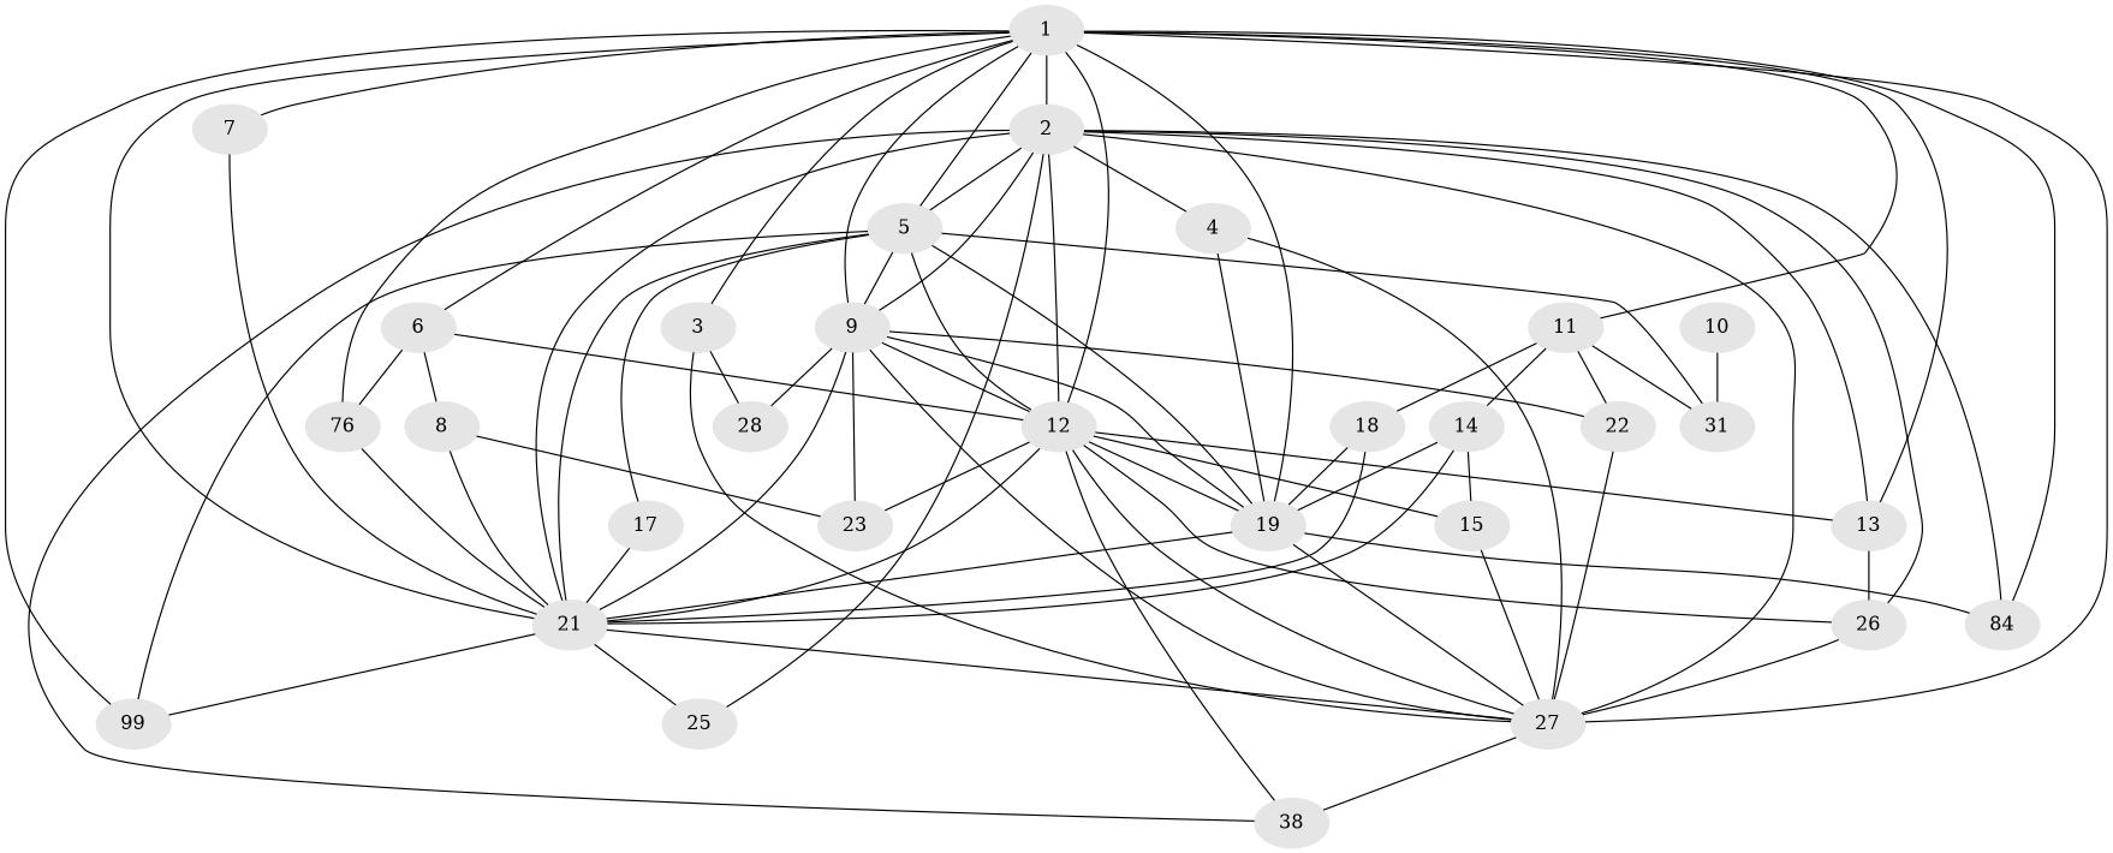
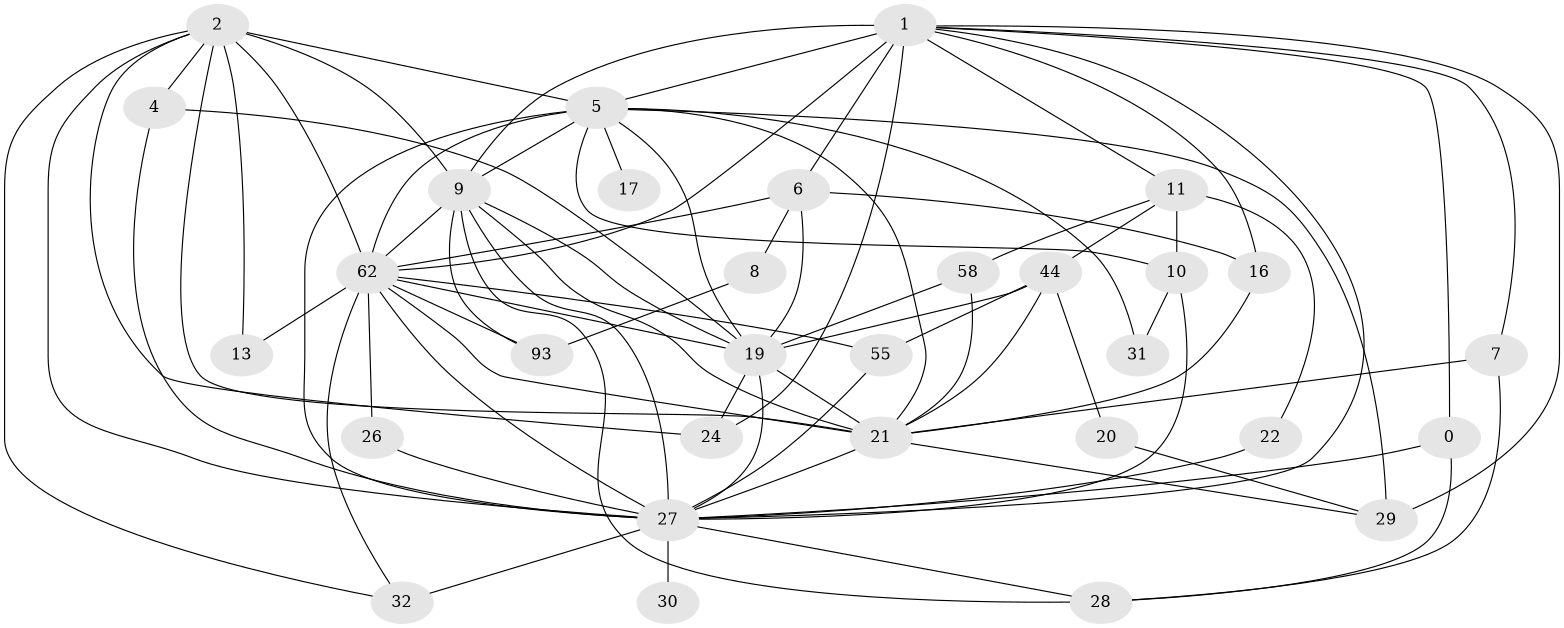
  graph {
    fontname="DejaVu Serif"
    node [color=gray90 fontname="DejaVu Serif" style=filled]
    edge [fontname="DejaVu Serif" weight=1.0]
    1
    2
-   3
+   3 [label=0]
    5
    6
    7
    9
    11
-   12
+   12 [label=62]
    13
-   16 [label=76]
+   16
    19
    21
-   24 [label=84]
+   24
    27
-   29 [label=99]
-   25
+   29
    26
-   32 [label=38]
+   32
    4
    28
    10
    17
    31
    8
-   23
+   23 [label=93]
    22
-   14
-   18
-   15
-   1 -- 2 [weight=4.0]
+   14 [label=44]
+   18 [label=58]
+   15 [label=55]
+   30
+   20
    1 -- 3
    1 -- 5 [weight=2.0]
    1 -- 6
    1 -- 7
    1 -- 9 [weight=2.0]
    1 -- 11
    1 -- 12 [weight=3.0]
-   1 -- 13
    1 -- 16
-   1 -- 19 [weight=3.0]
-   1 -- 21 [weight=4.0]
+   6 -- 19 [weight=3.0]
    1 -- 24
    1 -- 27 [weight=2.0]
    1 -- 29 [weight=2.0]
    2 -- 5 [weight=3.0]
    2 -- 9 [weight=2.0]
    2 -- 12 [weight=2.0]
    2 -- 13
    2 -- 21 [weight=2.0]
    2 -- 24
    2 -- 27 [weight=4.0]
-   2 -- 25
-   2 -- 26
    2 -- 32
    2 -- 4 [weight=3.0]
    3 -- 27
    3 -- 28
    5 -- 9
    5 -- 12
    5 -- 19
    5 -- 21
+   5 -- 27
    5 -- 29
+   5 -- 10
    5 -- 17
    5 -- 31
    6 -- 12
    6 -- 16
    6 -- 8
    7 -- 21
+   7 -- 28
    9 -- 12
    9 -- 19
    9 -- 21 [weight=2.0]
    9 -- 27
    9 -- 28
    9 -- 23
-   9 -- 22
-   11 -- 31
+   11 -- 10
    11 -- 22
    11 -- 14
    11 -- 18
    12 -- 13 [weight=2.0]
    12 -- 19
    12 -- 21
    12 -- 27
    12 -- 26
    12 -- 32
    12 -- 23
    12 -- 15
-   13 -- 26
    16 -- 21
    19 -- 21
    19 -- 24
    19 -- 27
    21 -- 27
    21 -- 29
-   21 -- 25
    27 -- 32 [weight=2.0]
+   27 -- 28
+   27 -- 30
    26 -- 27
    4 -- 19
    4 -- 27
+   10 -- 27
    10 -- 31
-   17 -- 21 [weight=2.0]
-   8 -- 21
    8 -- 23
    22 -- 27
    14 -- 19 [weight=2.0]
    14 -- 21
    14 -- 15
+   14 -- 20
    18 -- 19
    18 -- 21
    15 -- 27
+   20 -- 29
  }
